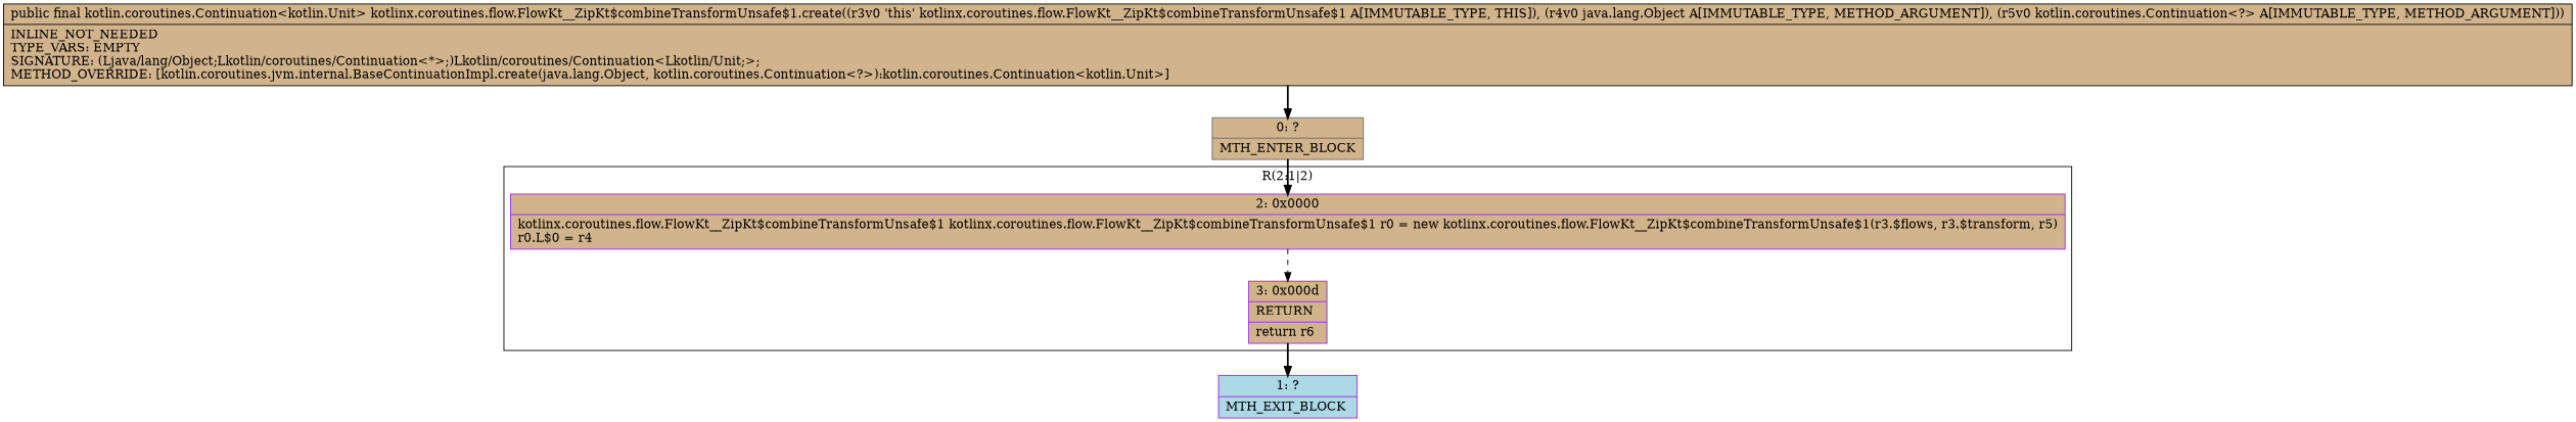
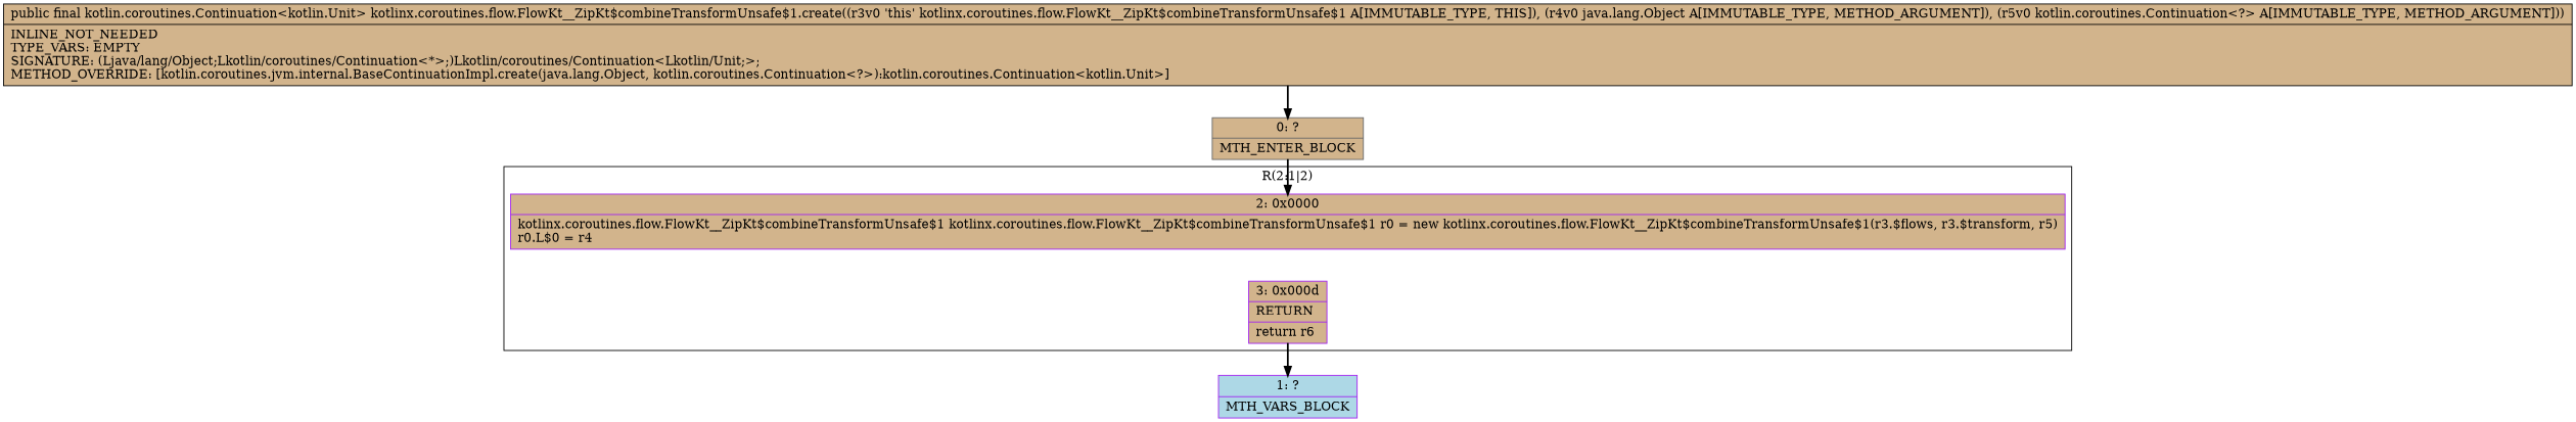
  digraph {
    node [color=purple fillcolor=tan shape=record style=filled]
    edge [style=bold]
    n1 [label="{2\:\ 0x0000|kotlinx.coroutines.flow.FlowKt__ZipKt$combineTransformUnsafe$1 kotlinx.coroutines.flow.FlowKt__ZipKt$combineTransformUnsafe$1 r0 = new kotlinx.coroutines.flow.FlowKt__ZipKt$combineTransformUnsafe$1(r3.$flows, r3.$transform, r5)\lr0.L$0 = r4\l}"]
    n2 [label="{3\:\ 0x000d|RETURN\l|return r6\l}"]
-   n3 [fillcolor=lightblue label="{1\:\ ?|MTH_EXIT_BLOCK\l}"]
+   n3 [fillcolor=lightblue label="{1\:\ ?|MTH_VARS_BLOCK\l}"]
    n4 [color=gray40 label="{0\:\ ?|MTH_ENTER_BLOCK\l}"]
    n5 [color=black label="{public final kotlin.coroutines.Continuation\<kotlin.Unit\> kotlinx.coroutines.flow.FlowKt__ZipKt$combineTransformUnsafe$1.create((r3v0 'this' kotlinx.coroutines.flow.FlowKt__ZipKt$combineTransformUnsafe$1 A[IMMUTABLE_TYPE, THIS]), (r4v0 java.lang.Object A[IMMUTABLE_TYPE, METHOD_ARGUMENT]), (r5v0 kotlin.coroutines.Continuation\<?\> A[IMMUTABLE_TYPE, METHOD_ARGUMENT]))  | INLINE_NOT_NEEDED\lTYPE_VARS: EMPTY\lSIGNATURE: (Ljava\/lang\/Object;Lkotlin\/coroutines\/Continuation\<*\>;)Lkotlin\/coroutines\/Continuation\<Lkotlin\/Unit;\>;\lMETHOD_OVERRIDE: [kotlin.coroutines.jvm.internal.BaseContinuationImpl.create(java.lang.Object, kotlin.coroutines.Continuation\<?\>):kotlin.coroutines.Continuation\<kotlin.Unit\>]\l}"]
    subgraph cluster_1 {
      label="R(2:1|2)"
      n1
      n2
    }
-   n1 -> n2 [style=dashed]
    n2 -> n3
    n4 -> n1
    n5 -> n4
  }
